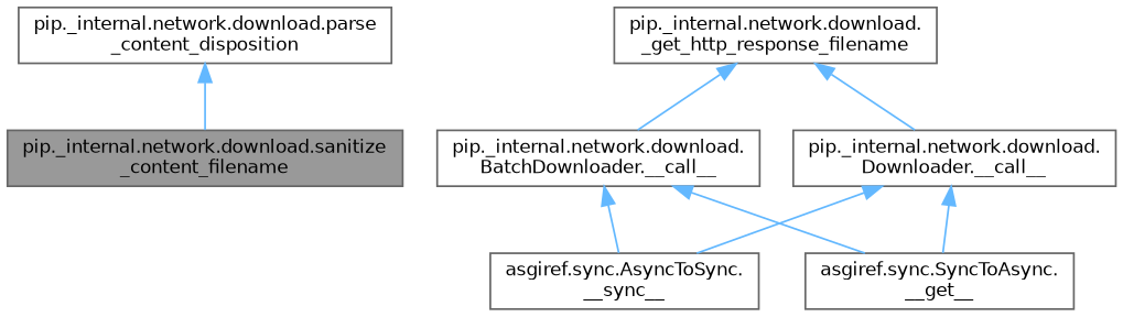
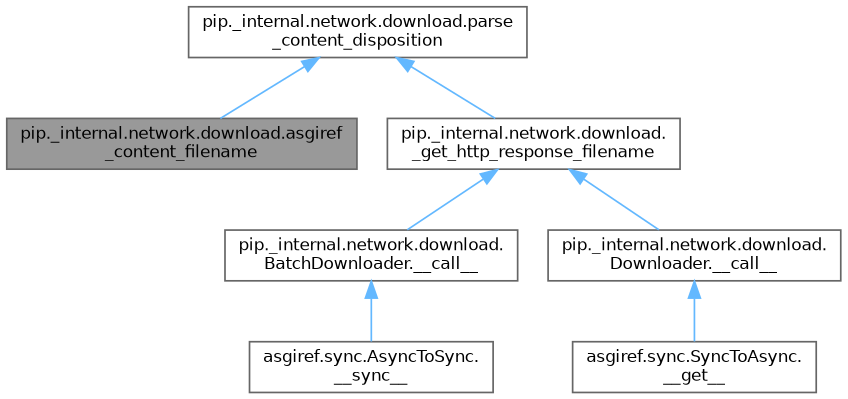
  digraph {
    rankdir=TB
    node [color=grey40 fillcolor=white fontname=Helvetica fontsize=10 shape=box style=filled]
    edge [color=steelblue1 dir=back fontname=Helvetica fontsize=10 labelfontname=Helvetica labelfontsize=10 style=solid]
-   n1 [color=gray40 fillcolor=grey60 fontcolor=black height=0.2 label="pip._internal.network.download.sanitize\l_content_filename" width=0.4]
+   n1 [color=gray40 fillcolor=grey60 fontcolor=black height=0.2 label="pip._internal.network.download.asgiref\l_content_filename" width=0.4]
    n2 [height=0.2 label="pip._internal.network.download.parse\l_content_disposition" width=0.4]
    n3 [height=0.2 label="pip._internal.network.download.\l_get_http_response_filename" width=0.4]
    n4 [height=0.2 label="pip._internal.network.download.\lBatchDownloader.__call__" width=0.4]
    n5 [height=0.2 label="pip._internal.network.download.\lDownloader.__call__" width=0.4]
    n6 [height=0.2 label="asgiref.sync.AsyncToSync.\l__sync__" width=0.4]
    n7 [height=0.2 label="asgiref.sync.SyncToAsync.\l__get__" width=0.4]
    n2 -> n1
+   n2 -> n3
    n3 -> n4
    n3 -> n5
    n4 -> n6
-   n4 -> n7
-   n5 -> n6
    n5 -> n7
  }
